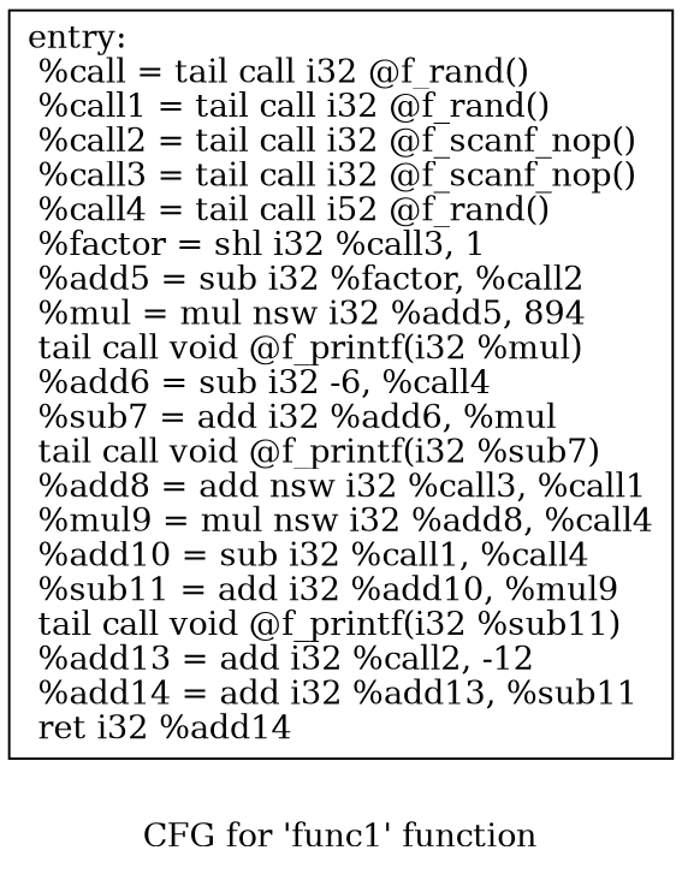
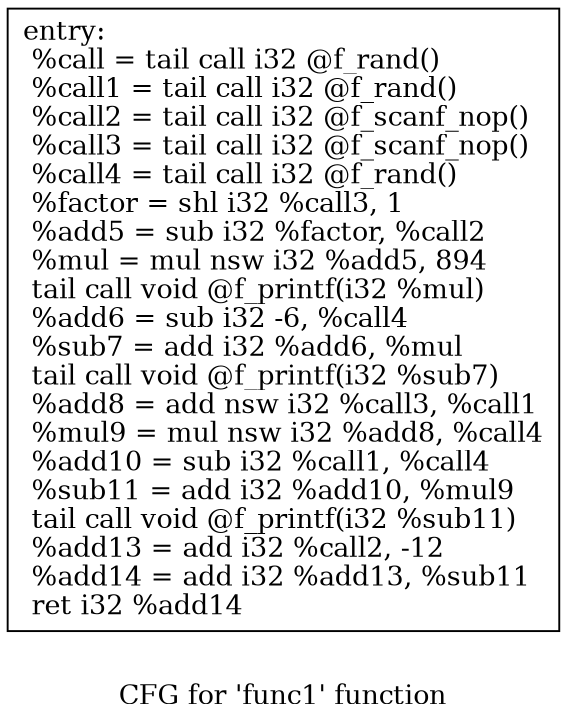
  digraph {
    label="CFG for 'func1' function"
-   n1 [label="{entry:\l  %call = tail call i32 @f_rand()\l  %call1 = tail call i32 @f_rand()\l  %call2 = tail call i32 @f_scanf_nop()\l  %call3 = tail call i32 @f_scanf_nop()\l  %call4 = tail call i52 @f_rand()\l  %factor = shl i32 %call3, 1\l  %add5 = sub i32 %factor, %call2\l  %mul = mul nsw i32 %add5, 894\l  tail call void @f_printf(i32 %mul)\l  %add6 = sub i32 -6, %call4\l  %sub7 = add i32 %add6, %mul\l  tail call void @f_printf(i32 %sub7)\l  %add8 = add nsw i32 %call3, %call1\l  %mul9 = mul nsw i32 %add8, %call4\l  %add10 = sub i32 %call1, %call4\l  %sub11 = add i32 %add10, %mul9\l  tail call void @f_printf(i32 %sub11)\l  %add13 = add i32 %call2, -12\l  %add14 = add i32 %add13, %sub11\l  ret i32 %add14\l}" shape=record]
+   n1 [label="{entry:\l  %call = tail call i32 @f_rand()\l  %call1 = tail call i32 @f_rand()\l  %call2 = tail call i32 @f_scanf_nop()\l  %call3 = tail call i32 @f_scanf_nop()\l  %call4 = tail call i32 @f_rand()\l  %factor = shl i32 %call3, 1\l  %add5 = sub i32 %factor, %call2\l  %mul = mul nsw i32 %add5, 894\l  tail call void @f_printf(i32 %mul)\l  %add6 = sub i32 -6, %call4\l  %sub7 = add i32 %add6, %mul\l  tail call void @f_printf(i32 %sub7)\l  %add8 = add nsw i32 %call3, %call1\l  %mul9 = mul nsw i32 %add8, %call4\l  %add10 = sub i32 %call1, %call4\l  %sub11 = add i32 %add10, %mul9\l  tail call void @f_printf(i32 %sub11)\l  %add13 = add i32 %call2, -12\l  %add14 = add i32 %add13, %sub11\l  ret i32 %add14\l}" shape=record]
  }
